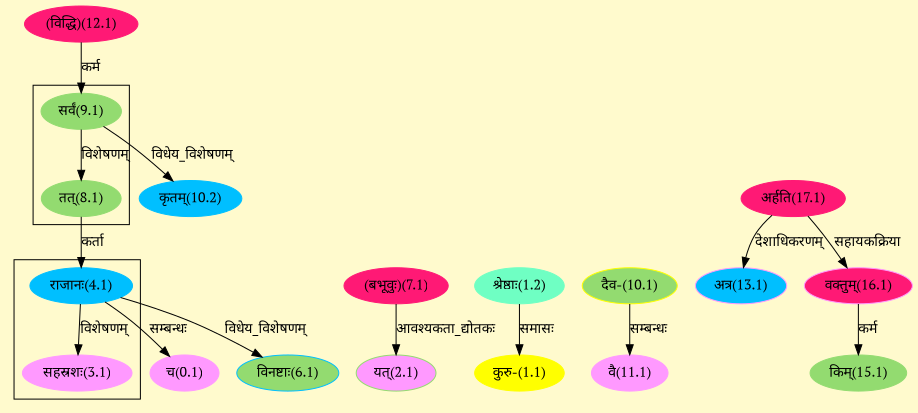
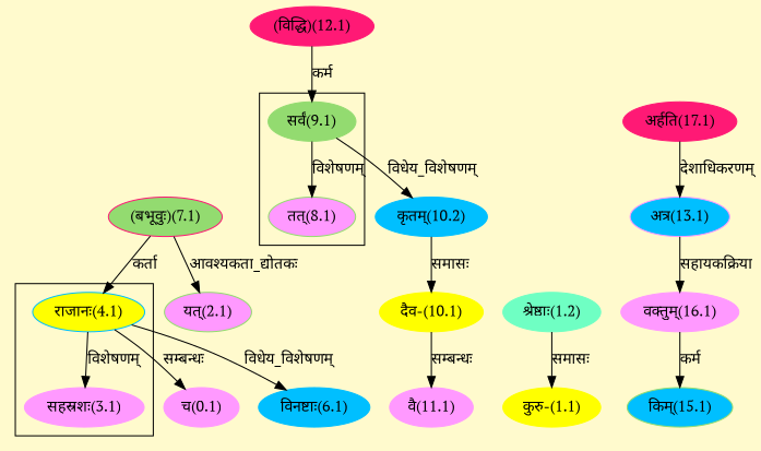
  digraph {
    bgcolor=lemonchiffon1
    compound=true
    fontname="PT Serif"
    rankdir=BT
    node [color="#FF99FF" fontname="PT Serif" style=filled]
    edge [dir=back fontname="PT Serif"]
    n1 [label="सहस्रशः(3.1)"]
-   n2 [color="#00BFFF" label="राजानः(4.1)"]
-   n3 [color="#93DB70" label="तत्(8.1)"]
+   n2 [color="#00BFFF" label="राजानः(4.1)" fillcolor="#FFFF00"]
+   n3 [color="#93DB70" label="तत्(8.1)" fillcolor="#FF99FF"]
    n4 [color="#93DB70" label="सर्वं(9.1)"]
-   n5 [color="#FF1975" label="(बभूवुः)(7.1)"]
+   n5 [color="#FF1975" label="(बभूवुः)(7.1)" fillcolor="#93DB70"]
    n6 [color="#FF1975" label="(विद्धि)(12.1)"]
    n7 [color="#FFFF00" label="कुरु-(1.1)"]
    n8 [color="#6FFFC3" label="श्रेष्ठाः(1.2)"]
    n9 [color="#93DB70" fillcolor="#FF99FF" label="यत्(2.1)"]
    n10 [label="च(0.1)"]
-   n11 [color="#00BFFF" label="विनष्टाः(6.1)" fillcolor="#93DB70"]
-   n12 [color="#FFFF00" label="दैव-(10.1)" fillcolor="#93DB70"]
+   n11 [color="#00BFFF" label="विनष्टाः(6.1)"]
+   n12 [color="#FFFF00" label="दैव-(10.1)"]
    n13 [color="#00BFFF" label="कृतम्(10.2)"]
    n14 [label="वै(11.1)"]
    n15 [fillcolor="#00BFFF" label="अत्र(13.1)"]
    n16 [color="#FF1975" label="अर्हति(17.1)"]
-   n17 [color="#93DB70" label="किम्(15.1)"]
-   n18 [label="वक्तुम्(16.1)" fillcolor="#FF1975"]
+   n17 [color="#93DB70" label="किम्(15.1)" fillcolor="#00BFFF"]
+   n18 [label="वक्तुम्(16.1)"]
    subgraph cluster_1 {
      n1
      n2
    }
    subgraph cluster_2 {
      n3
      n4
    }
    n1 -> n2 [label="विशेषणम्"]
-   n2 -> n3 [label="कर्ता"]
+   n2 -> n5 [label="कर्ता"]
    n3 -> n4 [label="विशेषणम्"]
    n4 -> n6 [label="कर्म"]
    n7 -> n8 [label="समासः"]
    n9 -> n5 [label="आवश्यकता_द्योतकः"]
    n10 -> n2 [label="सम्बन्धः"]
    n11 -> n2 [label="विधेय_विशेषणम्"]
+   n12 -> n13 [label="समासः"]
    n13 -> n4 [label="विधेय_विशेषणम्"]
    n14 -> n12 [label="सम्बन्धः"]
    n15 -> n16 [label="देशाधिकरणम्"]
    n17 -> n18 [label="कर्म"]
-   n18 -> n16 [label="सहायकक्रिया"]
+   n18 -> n15 [label="सहायकक्रिया"]
  }
